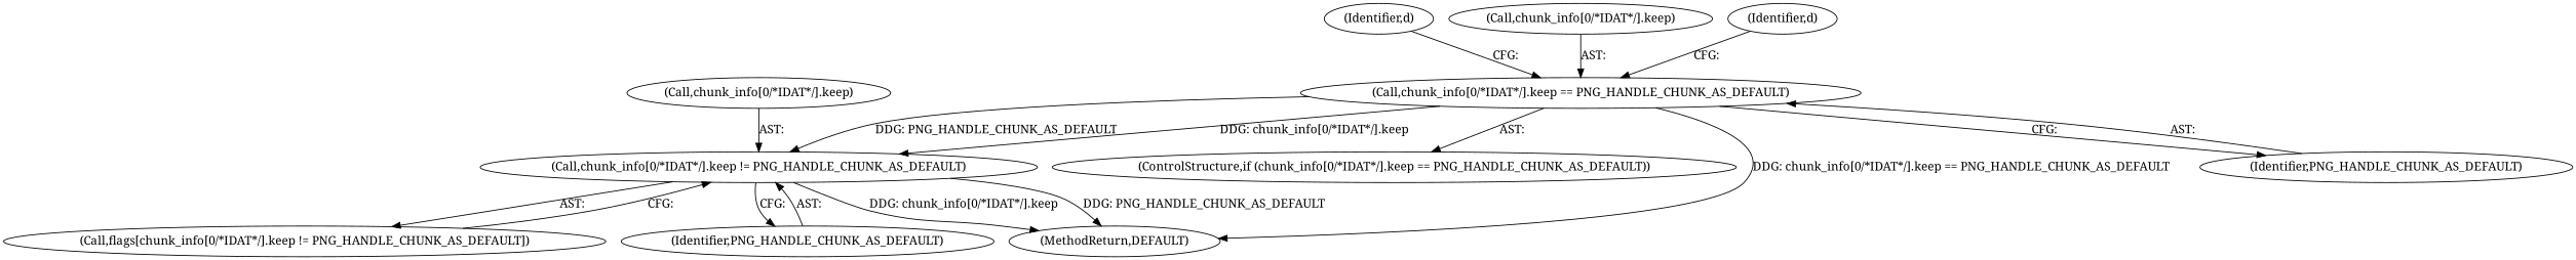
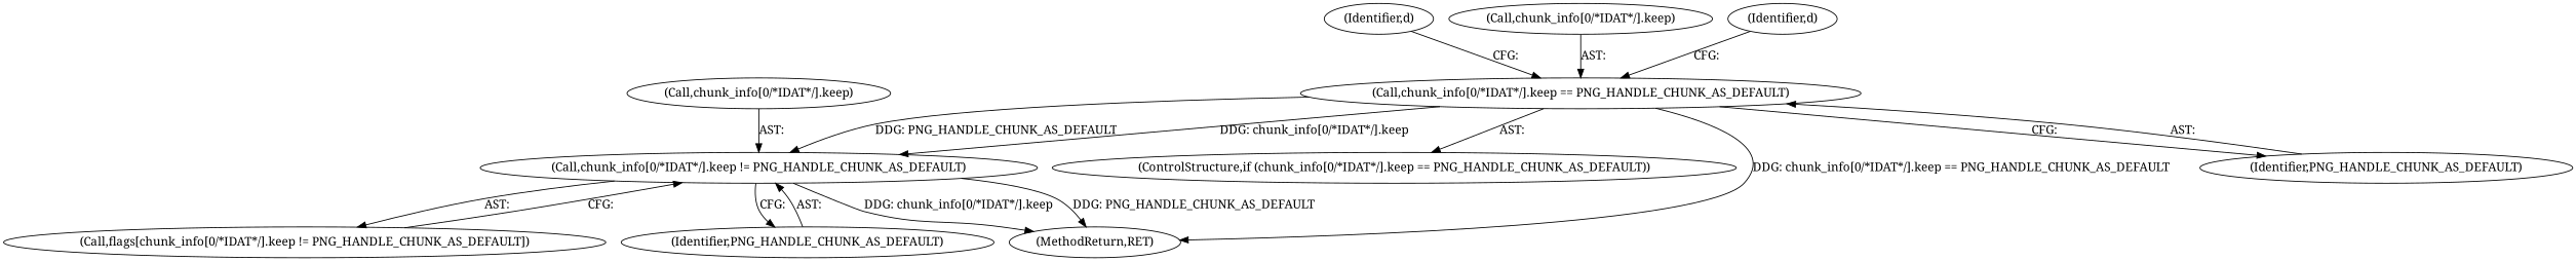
  digraph {
    fontname="Noto Serif"
    node [fontname="Noto Serif"]
    edge [fontname="Noto Serif"]
    n1 [label="(Call,chunk_info[0/*IDAT*/].keep == PNG_HANDLE_CHUNK_AS_DEFAULT)"]
    n2 [label="(Call,chunk_info[0/*IDAT*/].keep != PNG_HANDLE_CHUNK_AS_DEFAULT)"]
    n3 [label="(ControlStructure,if (chunk_info[0/*IDAT*/].keep == PNG_HANDLE_CHUNK_AS_DEFAULT))"]
-   n4 [label="(MethodReturn,DEFAULT)"]
+   n4 [label="(MethodReturn,RET)"]
    n5 [label="(Identifier,PNG_HANDLE_CHUNK_AS_DEFAULT)"]
    n6 [label="(Call,flags[chunk_info[0/*IDAT*/].keep != PNG_HANDLE_CHUNK_AS_DEFAULT])"]
    n7 [label="(Identifier,PNG_HANDLE_CHUNK_AS_DEFAULT)"]
    n8 [label="(Call,chunk_info[0/*IDAT*/].keep)"]
    n9 [label="(Identifier,d)"]
    n10 [label="(Call,chunk_info[0/*IDAT*/].keep)"]
    n11 [label="(Identifier,d)"]
    n1 -> n2 [label="DDG: chunk_info[0/*IDAT*/].keep"]
    n1 -> n2 [label="DDG: PNG_HANDLE_CHUNK_AS_DEFAULT"]
    n1 -> n3 [label="AST: "]
    n1 -> n4 [label="DDG: chunk_info[0/*IDAT*/].keep == PNG_HANDLE_CHUNK_AS_DEFAULT"]
    n1 -> n5 [label="CFG: "]
    n2 -> n4 [label="DDG: PNG_HANDLE_CHUNK_AS_DEFAULT"]
    n2 -> n4 [label="DDG: chunk_info[0/*IDAT*/].keep"]
    n2 -> n6 [label="AST: "]
    n2 -> n7 [label="CFG: "]
    n5 -> n1 [label="AST: "]
    n6 -> n2 [label="CFG: "]
    n7 -> n2 [label="AST: "]
    n8 -> n2 [label="AST: "]
    n9 -> n1 [label="CFG: "]
    n10 -> n1 [label="AST: "]
    n11 -> n1 [label="CFG: "]
  }
